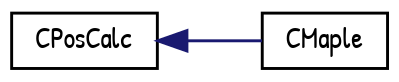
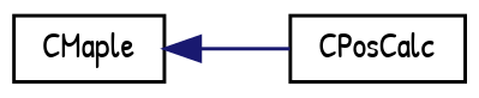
  digraph {
    rankdir=LR
    fontname="Patrick Hand"
    node [color=black fillcolor=white fontname="Patrick Hand" fontsize=10 shape=record style=filled]
    n1 [height=0.2 label=CMaple width=0.4]
    n2 [height=0.2 label=CPosCalc width=0.4]
-   n2 -> n1 [color=midnightblue dir=back fontname="Patrick Hand" fontsize=10 labelfontname=Helvetica labelfontsize=10 style=solid]
+   n1 -> n2 [color=midnightblue dir=back fontname="Patrick Hand" fontsize=10 labelfontname=Helvetica labelfontsize=10 style=solid]
  }
